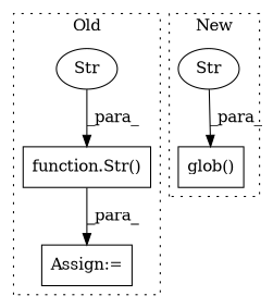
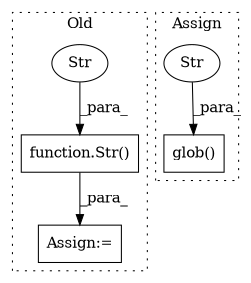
  digraph {
    node [a=75 shape=box]
    n1 [l="5,1" label="function.Str()" s="1004,1048"]
    n2 [a=66 l=39 label=Str s=1009 shape=ellipse]
    n3 [a=68 l=3 label="Assign:=" s=1106]
    n4 [l="10,1" label="glob()" s="645,696"]
    n5 [a=66 l=41 label=Str s=655 shape=ellipse]
    subgraph cluster_1 {
      label=Old
      style=dotted
      n1
      n2
      n3
    }
    subgraph cluster_2 {
-     label=New
+     label=Assign
      style=dotted
      n4
      n5
    }
    n1 -> n3 [label=_para_]
    n2 -> n1 [label=_para_]
    n5 -> n4 [label=_para_]
  }
